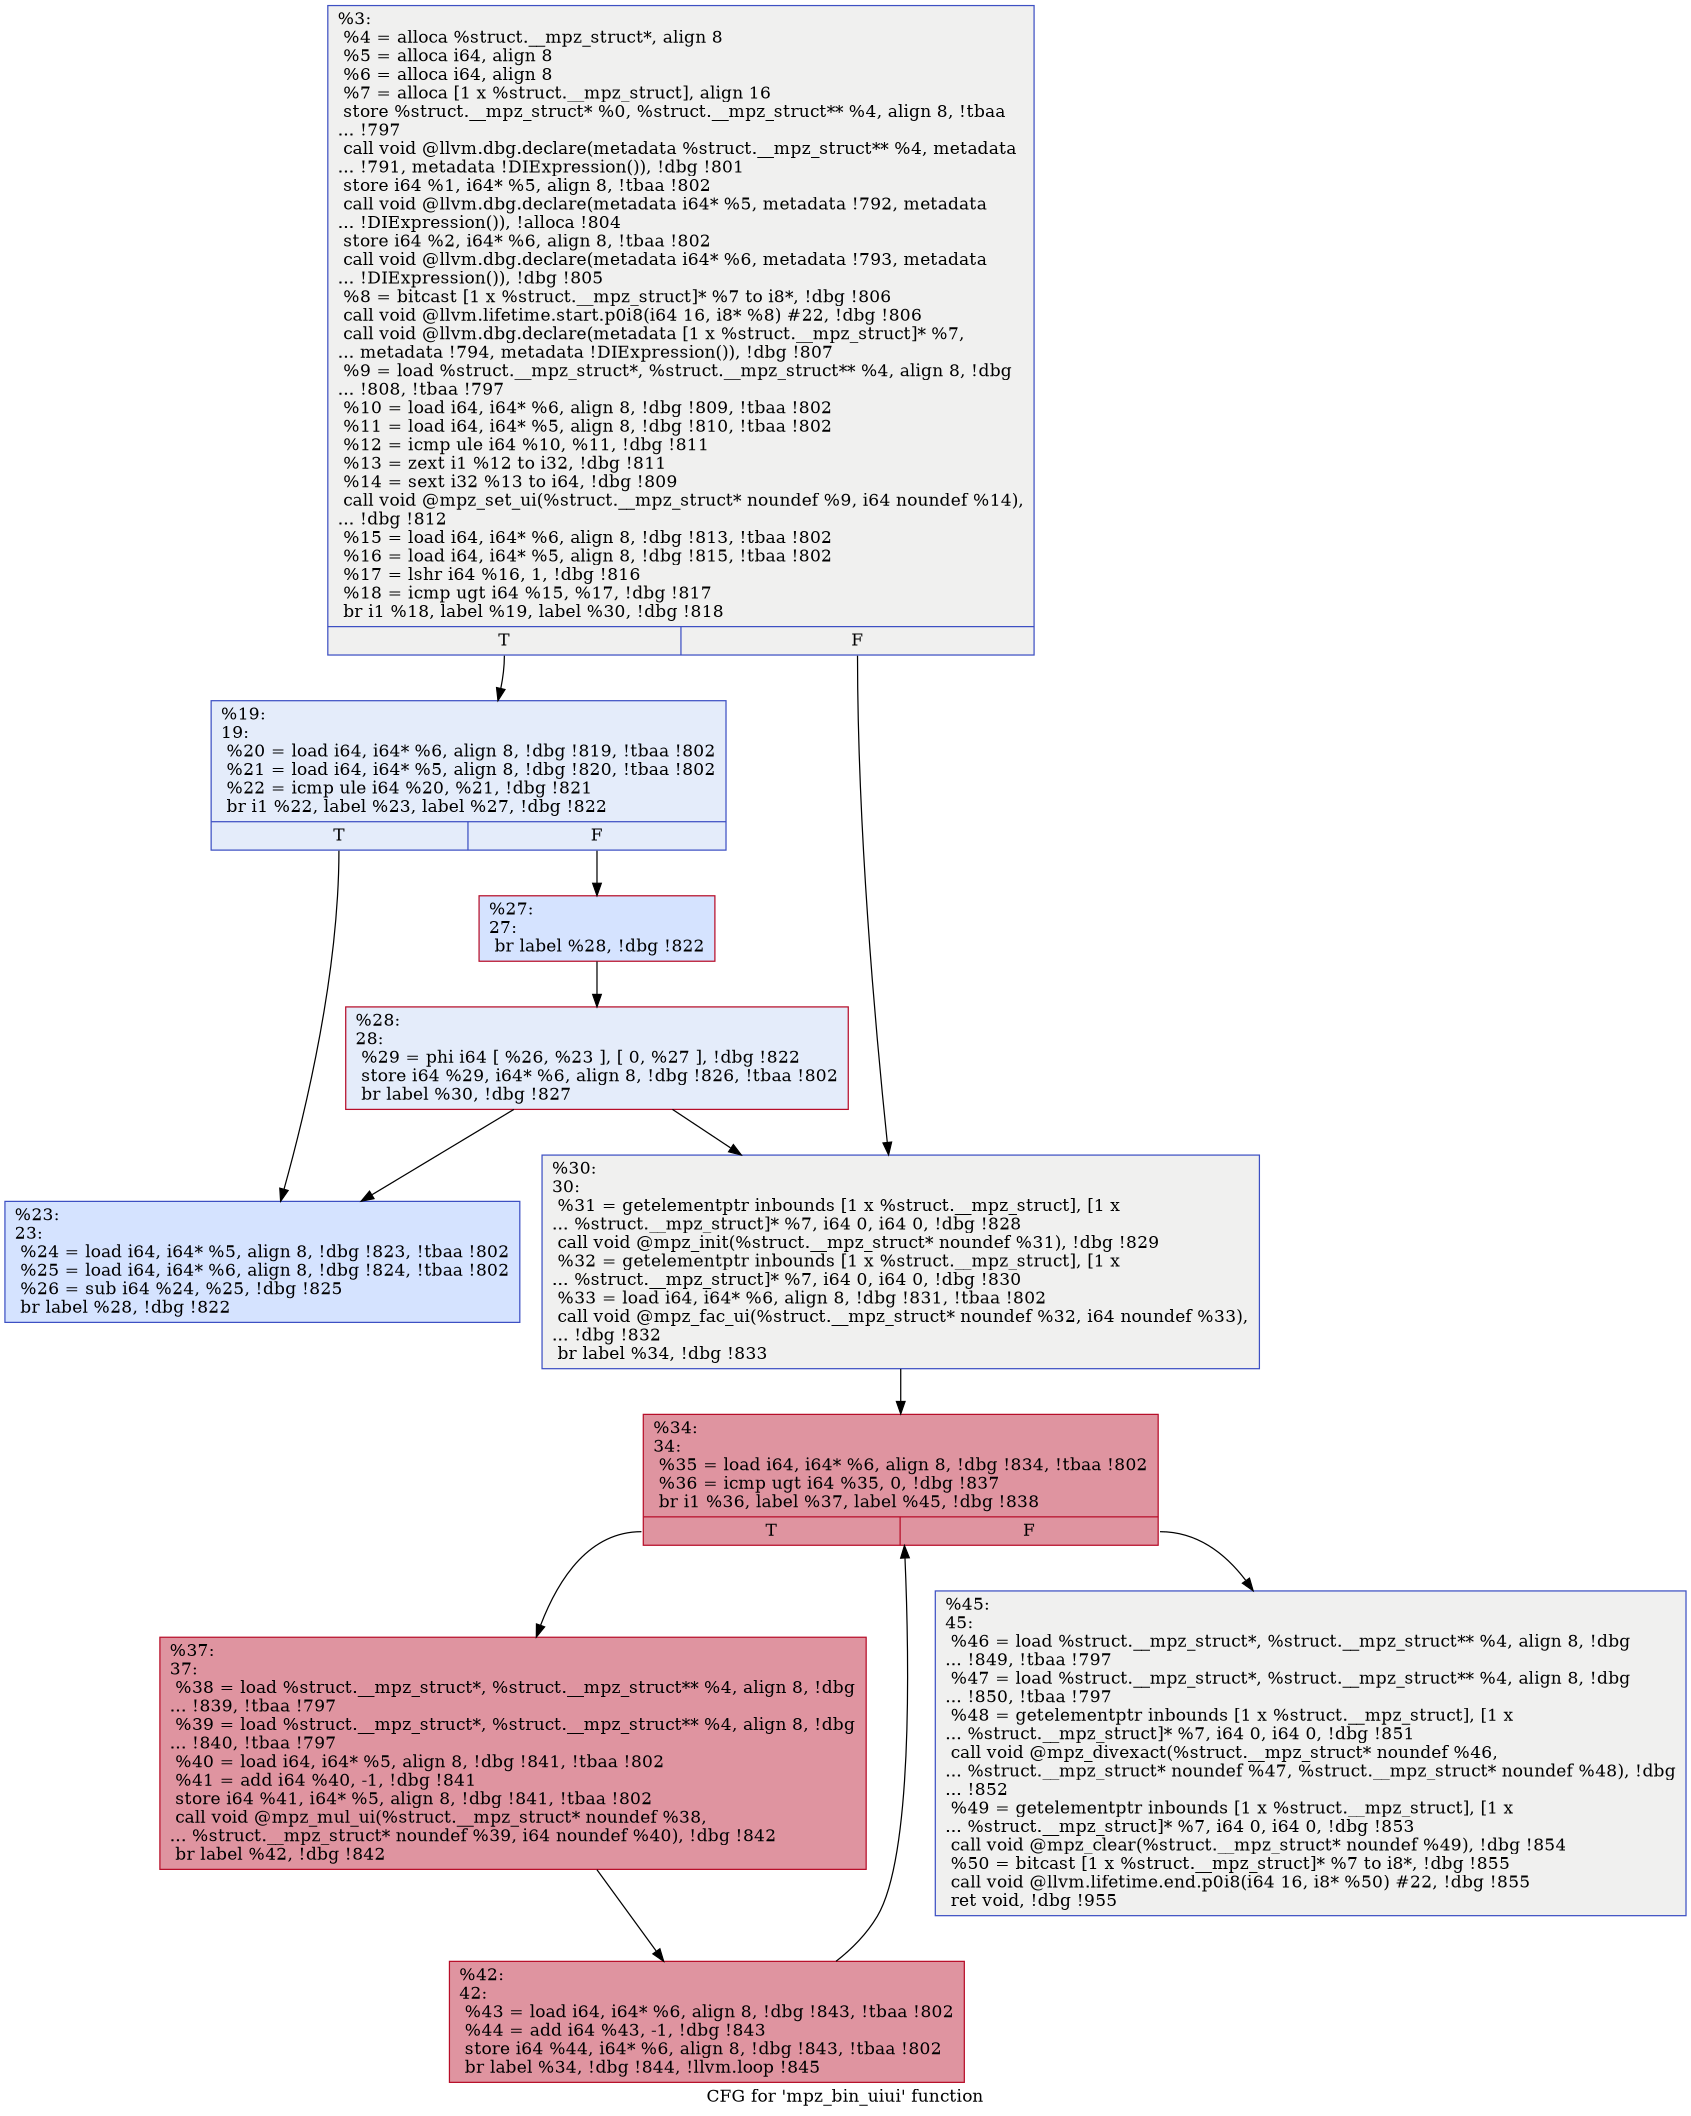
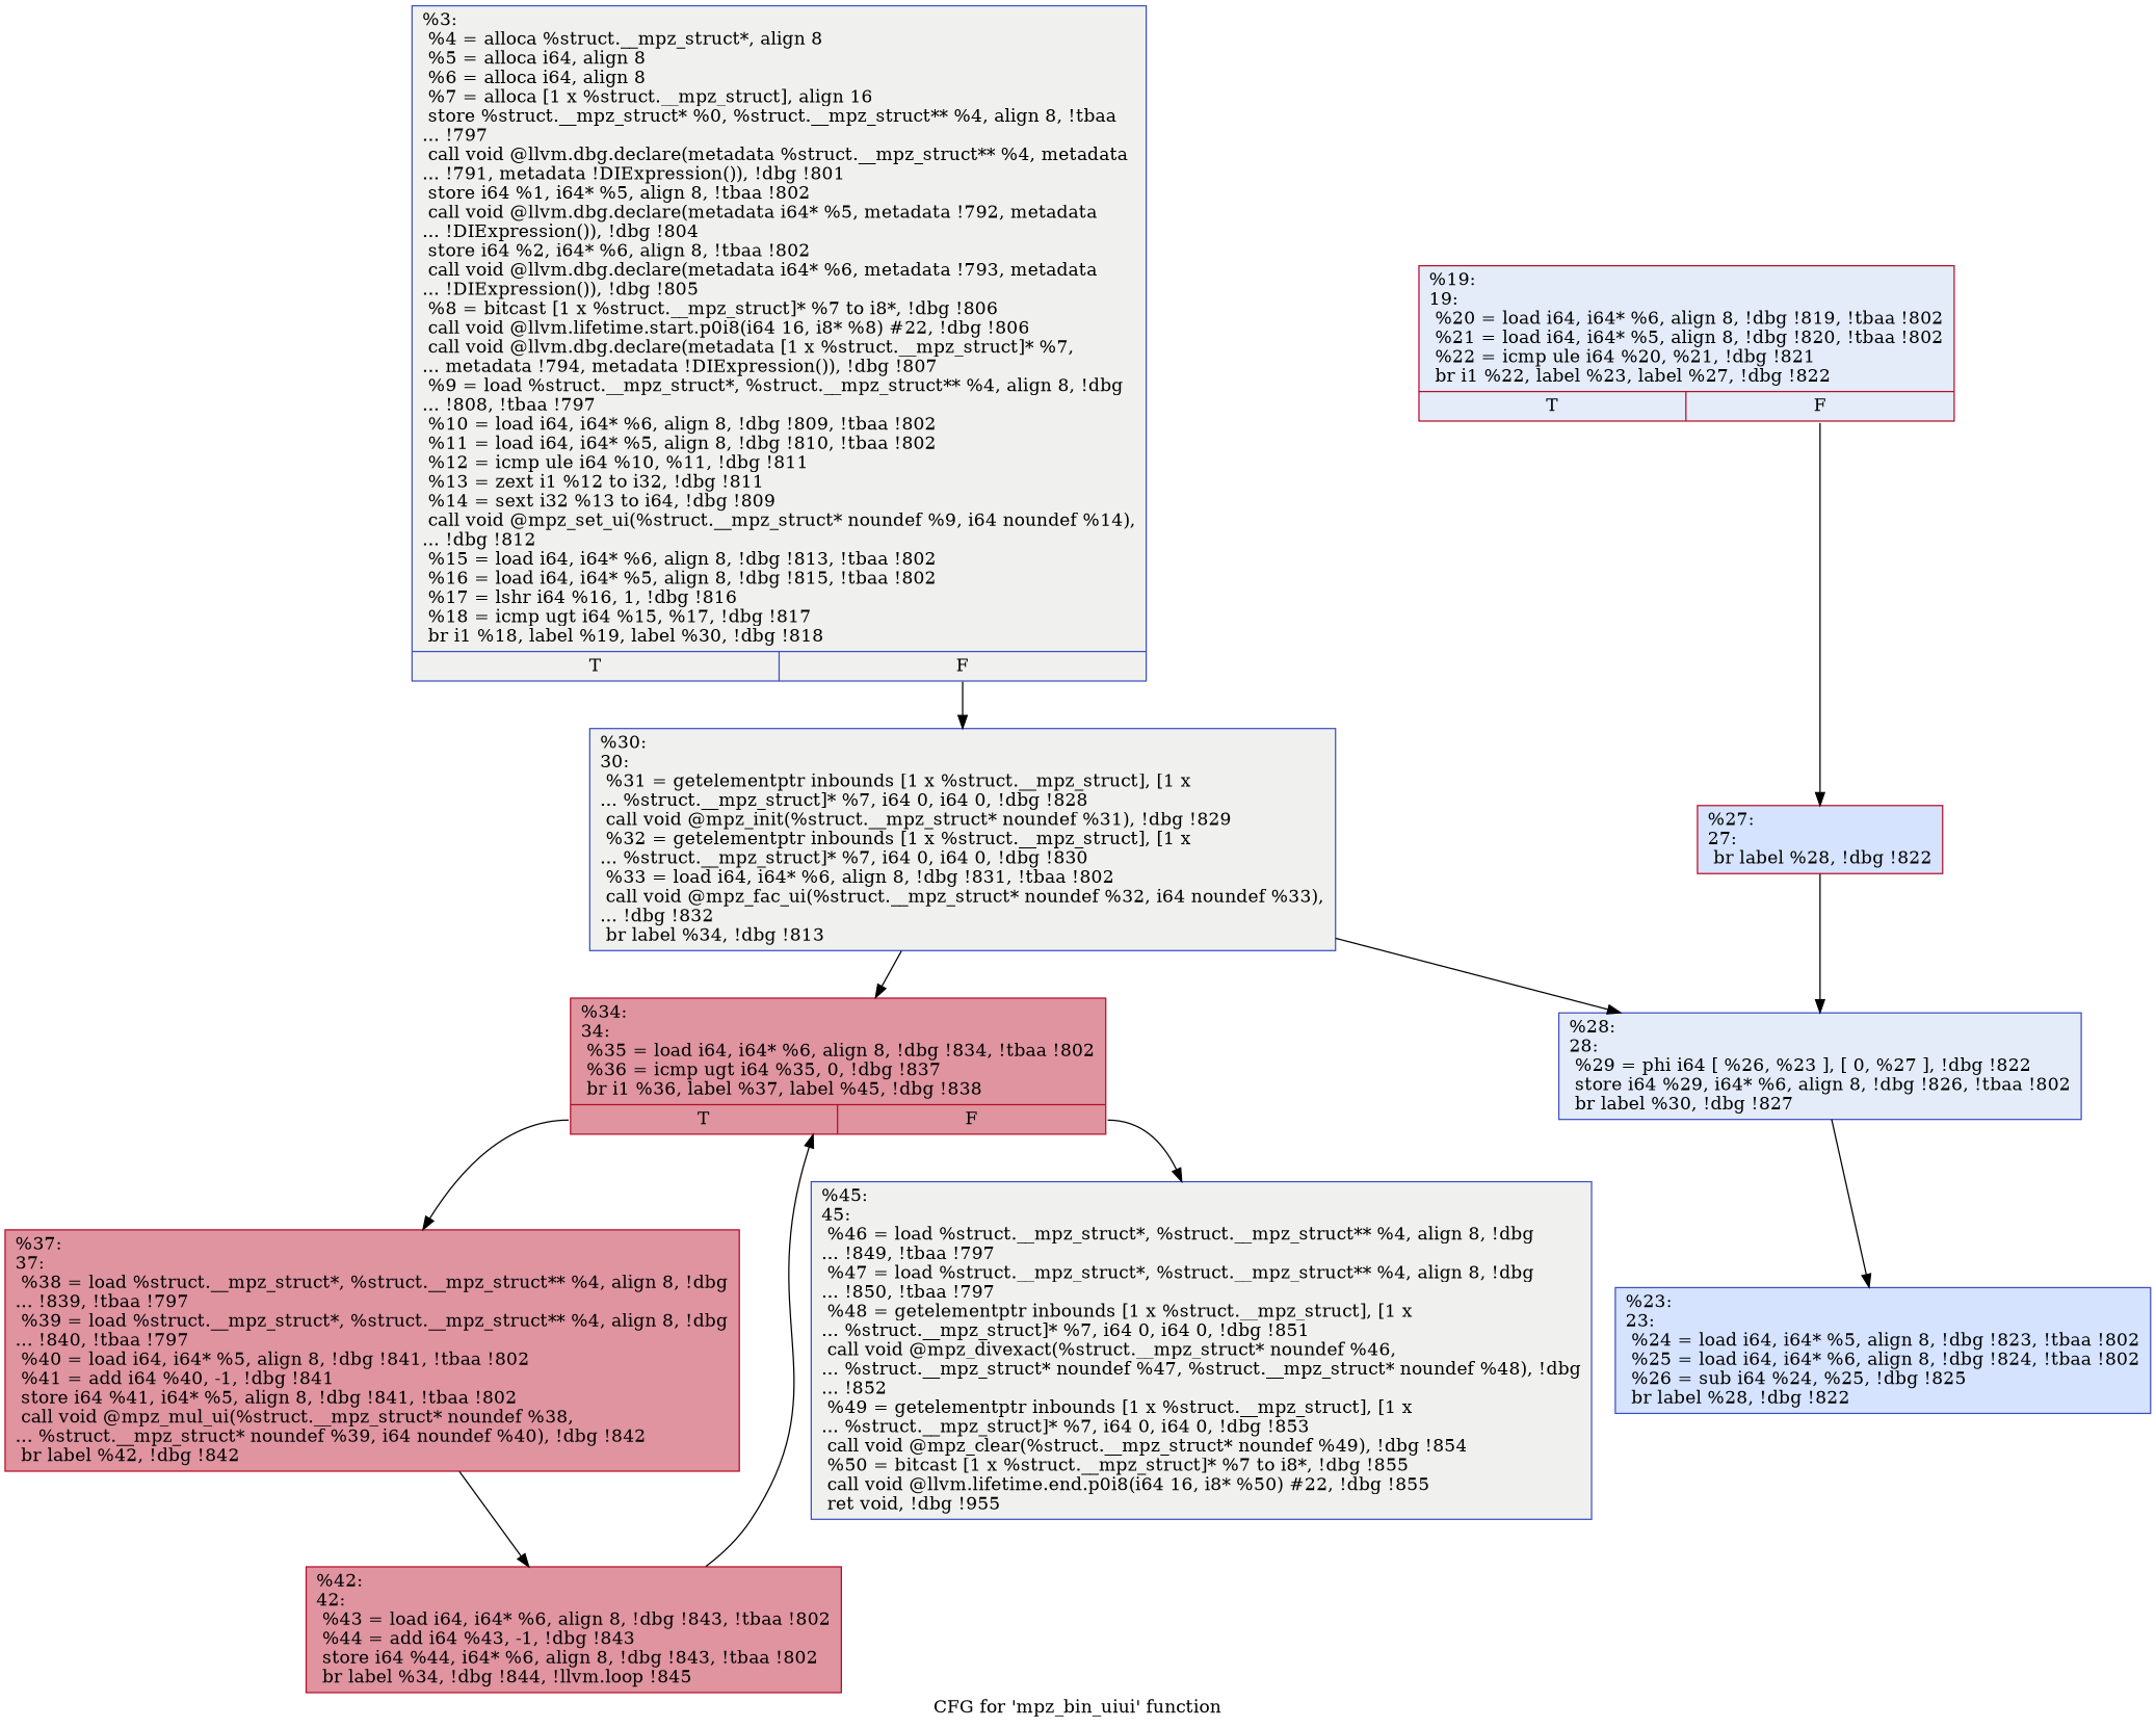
  digraph {
    label="CFG for 'mpz_bin_uiui' function"
    node [color="#3d50c3ff" fillcolor="#dedcdb70" shape=record style=filled]
-   n1 [label="{%3:\l  %4 = alloca %struct.__mpz_struct*, align 8\l  %5 = alloca i64, align 8\l  %6 = alloca i64, align 8\l  %7 = alloca [1 x %struct.__mpz_struct], align 16\l  store %struct.__mpz_struct* %0, %struct.__mpz_struct** %4, align 8, !tbaa\l... !797\l  call void @llvm.dbg.declare(metadata %struct.__mpz_struct** %4, metadata\l... !791, metadata !DIExpression()), !dbg !801\l  store i64 %1, i64* %5, align 8, !tbaa !802\l  call void @llvm.dbg.declare(metadata i64* %5, metadata !792, metadata\l... !DIExpression()), !alloca !804\l  store i64 %2, i64* %6, align 8, !tbaa !802\l  call void @llvm.dbg.declare(metadata i64* %6, metadata !793, metadata\l... !DIExpression()), !dbg !805\l  %8 = bitcast [1 x %struct.__mpz_struct]* %7 to i8*, !dbg !806\l  call void @llvm.lifetime.start.p0i8(i64 16, i8* %8) #22, !dbg !806\l  call void @llvm.dbg.declare(metadata [1 x %struct.__mpz_struct]* %7,\l... metadata !794, metadata !DIExpression()), !dbg !807\l  %9 = load %struct.__mpz_struct*, %struct.__mpz_struct** %4, align 8, !dbg\l... !808, !tbaa !797\l  %10 = load i64, i64* %6, align 8, !dbg !809, !tbaa !802\l  %11 = load i64, i64* %5, align 8, !dbg !810, !tbaa !802\l  %12 = icmp ule i64 %10, %11, !dbg !811\l  %13 = zext i1 %12 to i32, !dbg !811\l  %14 = sext i32 %13 to i64, !dbg !809\l  call void @mpz_set_ui(%struct.__mpz_struct* noundef %9, i64 noundef %14),\l... !dbg !812\l  %15 = load i64, i64* %6, align 8, !dbg !813, !tbaa !802\l  %16 = load i64, i64* %5, align 8, !dbg !815, !tbaa !802\l  %17 = lshr i64 %16, 1, !dbg !816\l  %18 = icmp ugt i64 %15, %17, !dbg !817\l  br i1 %18, label %19, label %30, !dbg !818\l|{<s0>T|<s1>F}}"]
-   n2 [fillcolor="#c1d4f470" label="{%19:\l19:                                               \l  %20 = load i64, i64* %6, align 8, !dbg !819, !tbaa !802\l  %21 = load i64, i64* %5, align 8, !dbg !820, !tbaa !802\l  %22 = icmp ule i64 %20, %21, !dbg !821\l  br i1 %22, label %23, label %27, !dbg !822\l|{<s0>T|<s1>F}}"]
-   n3 [label="{%30:\l30:                                               \l  %31 = getelementptr inbounds [1 x %struct.__mpz_struct], [1 x\l... %struct.__mpz_struct]* %7, i64 0, i64 0, !dbg !828\l  call void @mpz_init(%struct.__mpz_struct* noundef %31), !dbg !829\l  %32 = getelementptr inbounds [1 x %struct.__mpz_struct], [1 x\l... %struct.__mpz_struct]* %7, i64 0, i64 0, !dbg !830\l  %33 = load i64, i64* %6, align 8, !dbg !831, !tbaa !802\l  call void @mpz_fac_ui(%struct.__mpz_struct* noundef %32, i64 noundef %33),\l... !dbg !832\l  br label %34, !dbg !833\l}"]
+   n1 [label="{%3:\l  %4 = alloca %struct.__mpz_struct*, align 8\l  %5 = alloca i64, align 8\l  %6 = alloca i64, align 8\l  %7 = alloca [1 x %struct.__mpz_struct], align 16\l  store %struct.__mpz_struct* %0, %struct.__mpz_struct** %4, align 8, !tbaa\l... !797\l  call void @llvm.dbg.declare(metadata %struct.__mpz_struct** %4, metadata\l... !791, metadata !DIExpression()), !dbg !801\l  store i64 %1, i64* %5, align 8, !tbaa !802\l  call void @llvm.dbg.declare(metadata i64* %5, metadata !792, metadata\l... !DIExpression()), !dbg !804\l  store i64 %2, i64* %6, align 8, !tbaa !802\l  call void @llvm.dbg.declare(metadata i64* %6, metadata !793, metadata\l... !DIExpression()), !dbg !805\l  %8 = bitcast [1 x %struct.__mpz_struct]* %7 to i8*, !dbg !806\l  call void @llvm.lifetime.start.p0i8(i64 16, i8* %8) #22, !dbg !806\l  call void @llvm.dbg.declare(metadata [1 x %struct.__mpz_struct]* %7,\l... metadata !794, metadata !DIExpression()), !dbg !807\l  %9 = load %struct.__mpz_struct*, %struct.__mpz_struct** %4, align 8, !dbg\l... !808, !tbaa !797\l  %10 = load i64, i64* %6, align 8, !dbg !809, !tbaa !802\l  %11 = load i64, i64* %5, align 8, !dbg !810, !tbaa !802\l  %12 = icmp ule i64 %10, %11, !dbg !811\l  %13 = zext i1 %12 to i32, !dbg !811\l  %14 = sext i32 %13 to i64, !dbg !809\l  call void @mpz_set_ui(%struct.__mpz_struct* noundef %9, i64 noundef %14),\l... !dbg !812\l  %15 = load i64, i64* %6, align 8, !dbg !813, !tbaa !802\l  %16 = load i64, i64* %5, align 8, !dbg !815, !tbaa !802\l  %17 = lshr i64 %16, 1, !dbg !816\l  %18 = icmp ugt i64 %15, %17, !dbg !817\l  br i1 %18, label %19, label %30, !dbg !818\l|{<s0>T|<s1>F}}"]
+   n2 [color="#b70d28ff" fillcolor="#c1d4f470" label="{%19:\l19:                                               \l  %20 = load i64, i64* %6, align 8, !dbg !819, !tbaa !802\l  %21 = load i64, i64* %5, align 8, !dbg !820, !tbaa !802\l  %22 = icmp ule i64 %20, %21, !dbg !821\l  br i1 %22, label %23, label %27, !dbg !822\l|{<s0>T|<s1>F}}"]
+   n3 [label="{%30:\l30:                                               \l  %31 = getelementptr inbounds [1 x %struct.__mpz_struct], [1 x\l... %struct.__mpz_struct]* %7, i64 0, i64 0, !dbg !828\l  call void @mpz_init(%struct.__mpz_struct* noundef %31), !dbg !829\l  %32 = getelementptr inbounds [1 x %struct.__mpz_struct], [1 x\l... %struct.__mpz_struct]* %7, i64 0, i64 0, !dbg !830\l  %33 = load i64, i64* %6, align 8, !dbg !831, !tbaa !802\l  call void @mpz_fac_ui(%struct.__mpz_struct* noundef %32, i64 noundef %33),\l... !dbg !832\l  br label %34, !dbg !813\l}"]
    n4 [fillcolor="#a1c0ff70" label="{%23:\l23:                                               \l  %24 = load i64, i64* %5, align 8, !dbg !823, !tbaa !802\l  %25 = load i64, i64* %6, align 8, !dbg !824, !tbaa !802\l  %26 = sub i64 %24, %25, !dbg !825\l  br label %28, !dbg !822\l}"]
    n5 [color="#b70d28ff" fillcolor="#a1c0ff70" label="{%27:\l27:                                               \l  br label %28, !dbg !822\l}"]
    n6 [color="#b70d28ff" fillcolor="#b70d2870" label="{%34:\l34:                                               \l  %35 = load i64, i64* %6, align 8, !dbg !834, !tbaa !802\l  %36 = icmp ugt i64 %35, 0, !dbg !837\l  br i1 %36, label %37, label %45, !dbg !838\l|{<s0>T|<s1>F}}"]
-   n7 [color="#b70d28ff" fillcolor="#c1d4f470" label="{%28:\l28:                                               \l  %29 = phi i64 [ %26, %23 ], [ 0, %27 ], !dbg !822\l  store i64 %29, i64* %6, align 8, !dbg !826, !tbaa !802\l  br label %30, !dbg !827\l}"]
+   n7 [fillcolor="#c1d4f470" label="{%28:\l28:                                               \l  %29 = phi i64 [ %26, %23 ], [ 0, %27 ], !dbg !822\l  store i64 %29, i64* %6, align 8, !dbg !826, !tbaa !802\l  br label %30, !dbg !827\l}"]
    n8 [color="#b70d28ff" fillcolor="#b70d2870" label="{%37:\l37:                                               \l  %38 = load %struct.__mpz_struct*, %struct.__mpz_struct** %4, align 8, !dbg\l... !839, !tbaa !797\l  %39 = load %struct.__mpz_struct*, %struct.__mpz_struct** %4, align 8, !dbg\l... !840, !tbaa !797\l  %40 = load i64, i64* %5, align 8, !dbg !841, !tbaa !802\l  %41 = add i64 %40, -1, !dbg !841\l  store i64 %41, i64* %5, align 8, !dbg !841, !tbaa !802\l  call void @mpz_mul_ui(%struct.__mpz_struct* noundef %38,\l... %struct.__mpz_struct* noundef %39, i64 noundef %40), !dbg !842\l  br label %42, !dbg !842\l}"]
    n9 [label="{%45:\l45:                                               \l  %46 = load %struct.__mpz_struct*, %struct.__mpz_struct** %4, align 8, !dbg\l... !849, !tbaa !797\l  %47 = load %struct.__mpz_struct*, %struct.__mpz_struct** %4, align 8, !dbg\l... !850, !tbaa !797\l  %48 = getelementptr inbounds [1 x %struct.__mpz_struct], [1 x\l... %struct.__mpz_struct]* %7, i64 0, i64 0, !dbg !851\l  call void @mpz_divexact(%struct.__mpz_struct* noundef %46,\l... %struct.__mpz_struct* noundef %47, %struct.__mpz_struct* noundef %48), !dbg\l... !852\l  %49 = getelementptr inbounds [1 x %struct.__mpz_struct], [1 x\l... %struct.__mpz_struct]* %7, i64 0, i64 0, !dbg !853\l  call void @mpz_clear(%struct.__mpz_struct* noundef %49), !dbg !854\l  %50 = bitcast [1 x %struct.__mpz_struct]* %7 to i8*, !dbg !855\l  call void @llvm.lifetime.end.p0i8(i64 16, i8* %50) #22, !dbg !855\l  ret void, !dbg !955\l}"]
    n10 [color="#b70d28ff" fillcolor="#b70d2870" label="{%42:\l42:                                               \l  %43 = load i64, i64* %6, align 8, !dbg !843, !tbaa !802\l  %44 = add i64 %43, -1, !dbg !843\l  store i64 %44, i64* %6, align 8, !dbg !843, !tbaa !802\l  br label %34, !dbg !844, !llvm.loop !845\l}"]
-   n1 -> n2 [tailport=s0]
    n1 -> n3 [tailport=s1]
-   n2 -> n4 [tailport=s0]
    n2 -> n5 [tailport=s1]
    n3 -> n6
    n5 -> n7
    n6 -> n8 [tailport=s0]
    n6 -> n9 [tailport=s1]
-   n7 -> n3
+   n3 -> n7
    n7 -> n4
    n8 -> n10
    n10 -> n6
  }
